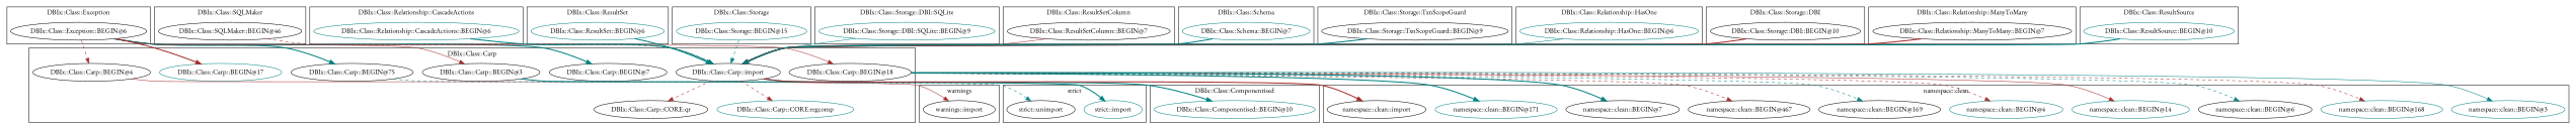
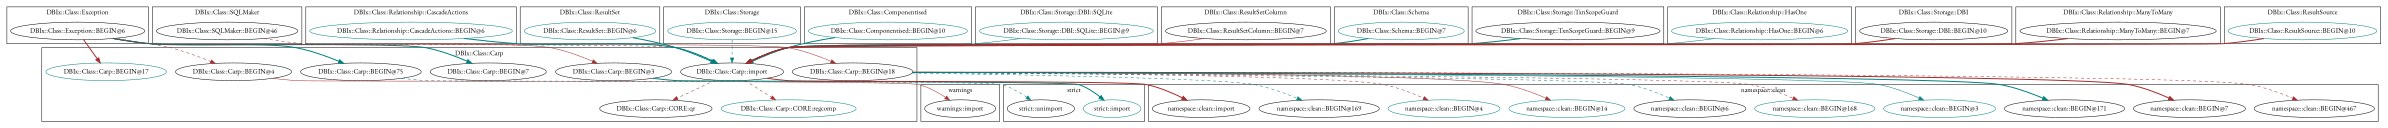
  digraph {
    fontname="EB Garamond"
    node [color=black fontname="EB Garamond"]
    edge [color=teal fontname="EB Garamond" style=bold]
    "DBIx::Class::Exception::BEGIN@6"
    "DBIx::Class::SQLMaker::BEGIN@46"
    "warnings::import"
    "DBIx::Class::Relationship::CascadeActions::BEGIN@6" [color=teal]
    "strict::import" [color=teal]
    "strict::unimport"
    "DBIx::Class::Carp::BEGIN@4"
    "DBIx::Class::Carp::BEGIN@3"
    "DBIx::Class::Carp::BEGIN@7"
    "DBIx::Class::Carp::BEGIN@75"
    "DBIx::Class::Carp::CORE:qr"
    "DBIx::Class::Carp::import"
    "DBIx::Class::Carp::BEGIN@17" [color=teal]
    "DBIx::Class::Carp::BEGIN@18"
    "DBIx::Class::Carp::CORE:regcomp" [color=teal]
    "DBIx::Class::ResultSet::BEGIN@6" [color=teal]
    "DBIx::Class::Storage::BEGIN@15" [color=teal]
    "DBIx::Class::Componentised::BEGIN@10" [color=teal]
    "DBIx::Class::Storage::DBI::SQLite::BEGIN@9" [color=teal]
    "DBIx::Class::ResultSetColumn::BEGIN@7"
    "DBIx::Class::Schema::BEGIN@7" [color=teal]
    "DBIx::Class::Storage::TxnScopeGuard::BEGIN@9"
    "DBIx::Class::Relationship::HasOne::BEGIN@6" [color=teal]
    "DBIx::Class::Storage::DBI::BEGIN@10"
    "DBIx::Class::Relationship::ManyToMany::BEGIN@7"
    "DBIx::Class::ResultSource::BEGIN@10" [color=teal]
    "namespace::clean::BEGIN@3" [color=teal]
    "namespace::clean::BEGIN@168" [color=teal]
    "namespace::clean::BEGIN@6"
    "namespace::clean::BEGIN@14" [color=teal]
    "namespace::clean::BEGIN@4" [color=teal]
    "namespace::clean::BEGIN@169"
    "namespace::clean::BEGIN@467"
    "namespace::clean::BEGIN@7"
    "namespace::clean::import"
-   "namespace::clean::BEGIN@171" [color=teal]
+   "namespace::clean::BEGIN@171"
    subgraph cluster_1 {
      label="DBIx::Class::Exception"
      "DBIx::Class::Exception::BEGIN@6"
    }
    subgraph cluster_2 {
      label="DBIx::Class::SQLMaker"
      "DBIx::Class::SQLMaker::BEGIN@46"
    }
    subgraph cluster_3 {
      label=warnings
      "warnings::import"
    }
    subgraph cluster_4 {
      label="DBIx::Class::Relationship::CascadeActions"
      "DBIx::Class::Relationship::CascadeActions::BEGIN@6"
    }
    subgraph cluster_5 {
      label="strict"
      "strict::import"
      "strict::unimport"
    }
    subgraph cluster_6 {
      label="DBIx::Class::Carp"
      "DBIx::Class::Carp::BEGIN@4"
      "DBIx::Class::Carp::BEGIN@3"
      "DBIx::Class::Carp::BEGIN@7"
      "DBIx::Class::Carp::BEGIN@75"
      "DBIx::Class::Carp::CORE:qr"
      "DBIx::Class::Carp::import"
      "DBIx::Class::Carp::BEGIN@17"
      "DBIx::Class::Carp::BEGIN@18"
      "DBIx::Class::Carp::CORE:regcomp"
    }
    subgraph cluster_7 {
      label="DBIx::Class::ResultSet"
      "DBIx::Class::ResultSet::BEGIN@6"
    }
    subgraph cluster_8 {
      label="DBIx::Class::Storage"
      "DBIx::Class::Storage::BEGIN@15"
    }
    subgraph cluster_9 {
      label="DBIx::Class::Componentised"
      "DBIx::Class::Componentised::BEGIN@10"
    }
    subgraph cluster_10 {
      label="DBIx::Class::Storage::DBI::SQLite"
      "DBIx::Class::Storage::DBI::SQLite::BEGIN@9"
    }
    subgraph cluster_11 {
      label="DBIx::Class::ResultSetColumn"
      "DBIx::Class::ResultSetColumn::BEGIN@7"
    }
    subgraph cluster_12 {
      label="DBIx::Class::Schema"
      "DBIx::Class::Schema::BEGIN@7"
    }
    subgraph cluster_13 {
      label="DBIx::Class::Storage::TxnScopeGuard"
      "DBIx::Class::Storage::TxnScopeGuard::BEGIN@9"
    }
    subgraph cluster_14 {
      label="DBIx::Class::Relationship::HasOne"
      "DBIx::Class::Relationship::HasOne::BEGIN@6"
    }
    subgraph cluster_15 {
      label="DBIx::Class::Storage::DBI"
      "DBIx::Class::Storage::DBI::BEGIN@10"
    }
    subgraph cluster_16 {
      label="DBIx::Class::Relationship::ManyToMany"
      "DBIx::Class::Relationship::ManyToMany::BEGIN@7"
    }
    subgraph cluster_17 {
      label="DBIx::Class::ResultSource"
      "DBIx::Class::ResultSource::BEGIN@10"
    }
    subgraph cluster_18 {
      label="namespace::clean"
      "namespace::clean::BEGIN@3"
      "namespace::clean::BEGIN@168"
      "namespace::clean::BEGIN@6"
      "namespace::clean::BEGIN@14"
      "namespace::clean::BEGIN@4"
      "namespace::clean::BEGIN@169"
      "namespace::clean::BEGIN@467"
      "namespace::clean::BEGIN@7"
      "namespace::clean::import"
      "namespace::clean::BEGIN@171"
    }
    "DBIx::Class::Exception::BEGIN@6" -> "DBIx::Class::Carp::BEGIN@4" [color=brown style=dashed]
    "DBIx::Class::Exception::BEGIN@6" -> "DBIx::Class::Carp::BEGIN@3" [color=brown style=solid]
    "DBIx::Class::Exception::BEGIN@6" -> "DBIx::Class::Carp::BEGIN@7"
    "DBIx::Class::Exception::BEGIN@6" -> "DBIx::Class::Carp::BEGIN@75"
    "DBIx::Class::Exception::BEGIN@6" -> "DBIx::Class::Carp::BEGIN@17" [color=brown]
    "DBIx::Class::Exception::BEGIN@6" -> "DBIx::Class::Carp::BEGIN@18" [color=brown style=solid]
    "DBIx::Class::SQLMaker::BEGIN@46" -> "DBIx::Class::Carp::import" [color=brown style=dashed]
    "DBIx::Class::Relationship::CascadeActions::BEGIN@6" -> "DBIx::Class::Carp::import"
    "DBIx::Class::Carp::BEGIN@4" -> "warnings::import" [color=brown style=solid]
    "DBIx::Class::Carp::BEGIN@3" -> "strict::import"
    "DBIx::Class::Carp::BEGIN@75" -> "strict::unimport" [style=dashed]
    "DBIx::Class::Carp::import" -> "DBIx::Class::Carp::CORE:qr" [color=brown style=dashed]
    "DBIx::Class::Carp::import" -> "DBIx::Class::Carp::CORE:regcomp" [color=brown style=dashed]
    "DBIx::Class::Carp::import" -> "namespace::clean::import" [color=brown]
    "DBIx::Class::Carp::BEGIN@18" -> "namespace::clean::BEGIN@3" [style=solid]
    "DBIx::Class::Carp::BEGIN@18" -> "namespace::clean::BEGIN@168" [color=brown style=dashed]
    "DBIx::Class::Carp::BEGIN@18" -> "namespace::clean::BEGIN@6" [style=dashed]
    "DBIx::Class::Carp::BEGIN@18" -> "namespace::clean::BEGIN@14" [color=brown style=solid]
    "DBIx::Class::Carp::BEGIN@18" -> "namespace::clean::BEGIN@4" [color=brown style=dashed]
    "DBIx::Class::Carp::BEGIN@18" -> "namespace::clean::BEGIN@169" [style=dashed]
    "DBIx::Class::Carp::BEGIN@18" -> "namespace::clean::BEGIN@467" [color=brown style=dashed]
-   "DBIx::Class::Carp::BEGIN@18" -> "namespace::clean::BEGIN@7"
+   "DBIx::Class::Carp::BEGIN@18" -> "namespace::clean::BEGIN@7" [color=brown]
    "DBIx::Class::Carp::BEGIN@18" -> "namespace::clean::BEGIN@171"
    "DBIx::Class::ResultSet::BEGIN@6" -> "DBIx::Class::Carp::import"
    "DBIx::Class::Storage::BEGIN@15" -> "DBIx::Class::Carp::import" [style=dashed]
-   "DBIx::Class::Carp::import" -> "DBIx::Class::Componentised::BEGIN@10"
+   "DBIx::Class::Componentised::BEGIN@10" -> "DBIx::Class::Carp::import"
    "DBIx::Class::Storage::DBI::SQLite::BEGIN@9" -> "DBIx::Class::Carp::import" [style=solid]
    "DBIx::Class::ResultSetColumn::BEGIN@7" -> "DBIx::Class::Carp::import" [color=brown style=solid]
    "DBIx::Class::Schema::BEGIN@7" -> "DBIx::Class::Carp::import"
    "DBIx::Class::Storage::TxnScopeGuard::BEGIN@9" -> "DBIx::Class::Carp::import"
    "DBIx::Class::Relationship::HasOne::BEGIN@6" -> "DBIx::Class::Carp::import" [style=solid]
    "DBIx::Class::Storage::DBI::BEGIN@10" -> "DBIx::Class::Carp::import" [color=brown]
    "DBIx::Class::Relationship::ManyToMany::BEGIN@7" -> "DBIx::Class::Carp::import" [color=brown]
-   "DBIx::Class::ResultSource::BEGIN@10" -> "DBIx::Class::Carp::import"
+   "DBIx::Class::ResultSource::BEGIN@10" -> "DBIx::Class::Carp::import" [color=brown]
  }
